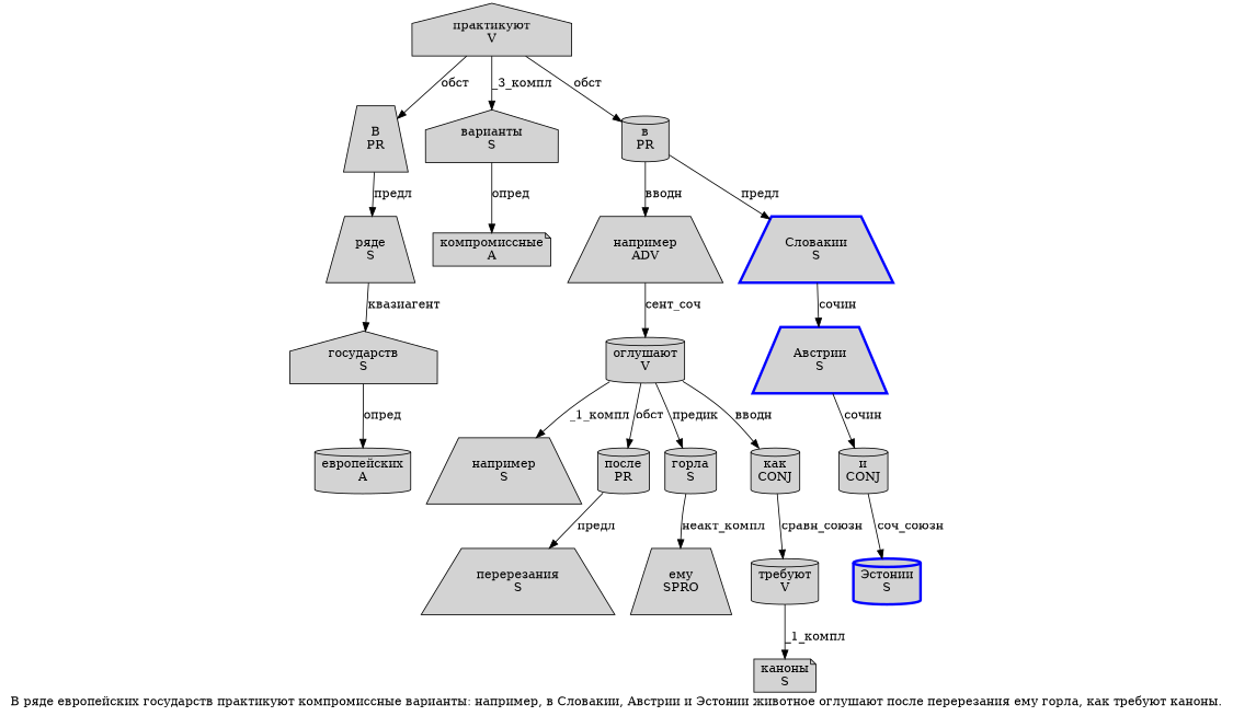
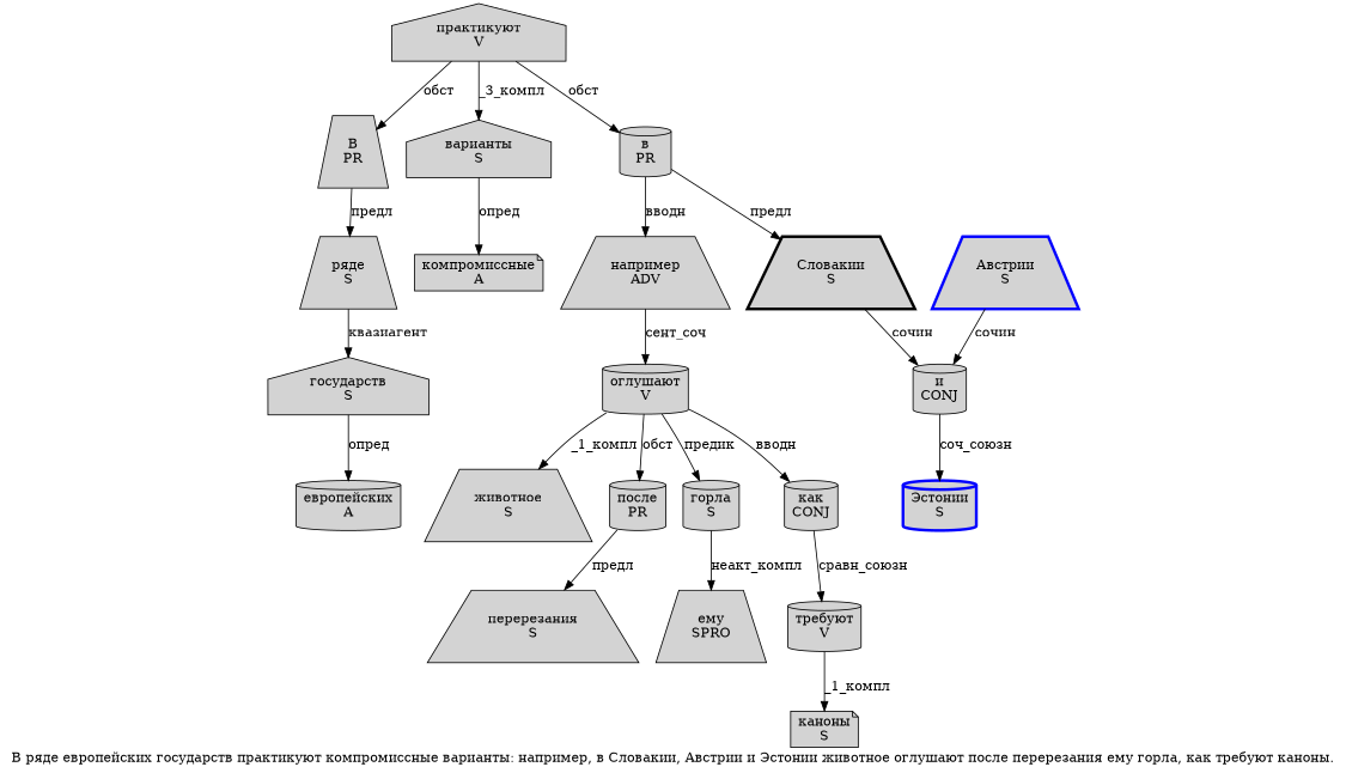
  digraph {
    label="В ряде европейских государств практикуют компромиссные варианты: например, в Словакии, Австрии и Эстонии животное оглушают после перерезания ему горла, как требуют каноны."
    node [fillcolor=lightgray penwidth=1 shape=cylinder style=filled]
    n1 [label="В\nPR" shape=trapezium]
    n2 [label="ряде\nS" shape=trapezium]
    n3 [label="государств\nS" shape=house]
    n4 [label="европейских\nA"]
    n5 [label="практикуют\nV" shape=house]
    n6 [label="варианты\nS" shape=house]
    n7 [label="в\nPR"]
    n8 [label="компромиссные\nA" shape=note]
    n9 [label="например\nADV" shape=trapezium]
-   n10 [color=blue label="Словакии\nS" penwidth=3 shape=trapezium]
+   n10 [color=black label="Словакии\nS" penwidth=3 shape=trapezium]
    n11 [label="оглушают\nV"]
-   n12 [label="например\nS" shape=trapezium]
+   n12 [label="животное\nS" shape=trapezium]
    n13 [label="после\nPR"]
    n14 [label="горла\nS"]
    n15 [label="как\nCONJ"]
    n16 [color=blue label="Австрии\nS" penwidth=3 shape=trapezium]
    n17 [label="и\nCONJ"]
    n18 [color=blue label="Эстонии\nS" penwidth=3]
    n19 [label="перерезания\nS" shape=trapezium]
    n20 [label="ему\nSPRO" shape=trapezium]
    n21 [label="требуют\nV"]
    n22 [label="каноны\nS" shape=note]
    n1 -> n2 [label="предл"]
    n2 -> n3 [label="квазиагент"]
    n3 -> n4 [label="опред"]
    n5 -> n1 [label="обст"]
    n5 -> n6 [label="_3_компл"]
    n5 -> n7 [label="обст"]
    n6 -> n8 [label="опред"]
    n7 -> n9 [label="вводн"]
    n7 -> n10 [label="предл"]
    n9 -> n11 [label="сент_соч"]
-   n10 -> n16 [label="сочин"]
+   n10 -> n17 [label="сочин"]
    n11 -> n12 [label="_1_компл"]
    n11 -> n13 [label="обст"]
    n11 -> n14 [label="предик"]
    n11 -> n15 [label="вводн"]
    n13 -> n19 [label="предл"]
    n14 -> n20 [label="неакт_компл"]
    n15 -> n21 [label="сравн_союзн"]
    n16 -> n17 [label="сочин"]
    n17 -> n18 [label="соч_союзн"]
    n21 -> n22 [label="_1_компл"]
  }
